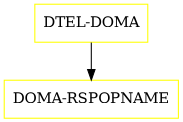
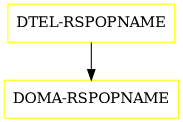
  digraph {
    node [color=yellow shape=box]
-   "DTEL-RSPOPNAME" [label="DTEL-DOMA"]
+   "DTEL-RSPOPNAME"
    "DOMA-RSPOPNAME"
    "DTEL-RSPOPNAME" -> "DOMA-RSPOPNAME"
  }
